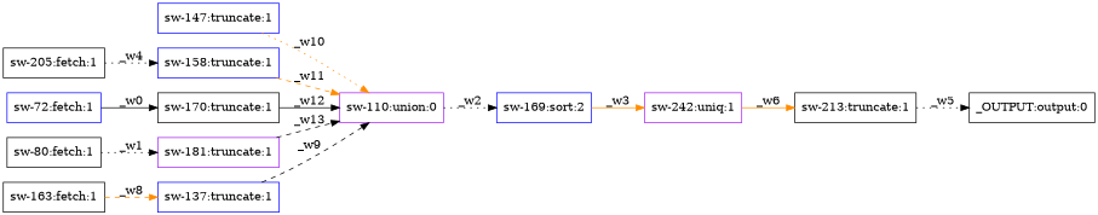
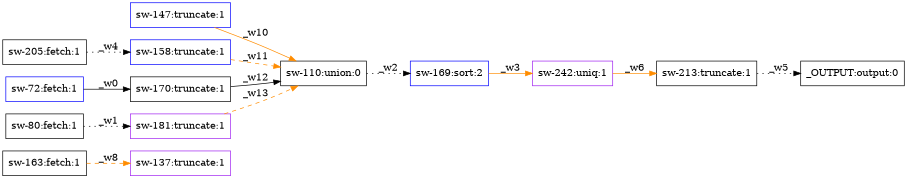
  digraph {
    rankdir=LR
    node [color=black shape=box]
    edge [color=black style=solid]
-   n1 [color=blue label="sw-137:truncate:1"]
-   n2 [color=purple label="sw-110:union:0"]
+   n1 [color=purple label="sw-137:truncate:1"]
+   n2 [label="sw-110:union:0"]
    n3 [color=blue label="sw-169:sort:2"]
    n4 [label="_OUTPUT:output:0"]
    n5 [color=blue label="sw-147:truncate:1"]
    n6 [color=blue label="sw-158:truncate:1"]
    n7 [color=blue label="sw-72:fetch:1"]
    n8 [label="sw-170:truncate:1"]
    n9 [color=purple label="sw-181:truncate:1"]
    n10 [label="sw-213:truncate:1"]
    n11 [color=purple label="sw-242:uniq:1"]
    n12 [label="sw-163:fetch:1"]
    n13 [label="sw-205:fetch:1"]
    n14 [label="sw-80:fetch:1"]
-   n1 -> n2 [label=_w9 style=dashed]
    n2 -> n3 [label=_w2 style=dotted]
    n3 -> n11 [color=darkorange label=_w3]
-   n5 -> n2 [color=darkorange label=_w10 style=dotted]
+   n5 -> n2 [color=darkorange label=_w10]
    n6 -> n2 [color=darkorange label=_w11 style=dashed]
    n7 -> n8 [label=_w0]
    n8 -> n2 [label=_w12]
-   n9 -> n2 [label=_w13 style=dashed]
+   n9 -> n2 [color=darkorange label=_w13 style=dashed]
    n10 -> n4 [label=_w5 style=dotted]
    n11 -> n10 [color=darkorange label=_w6]
    n12 -> n1 [color=darkorange label=_w8 style=dashed]
    n13 -> n6 [label=_w4 style=dotted]
    n14 -> n9 [label=_w1 style=dotted]
  }
